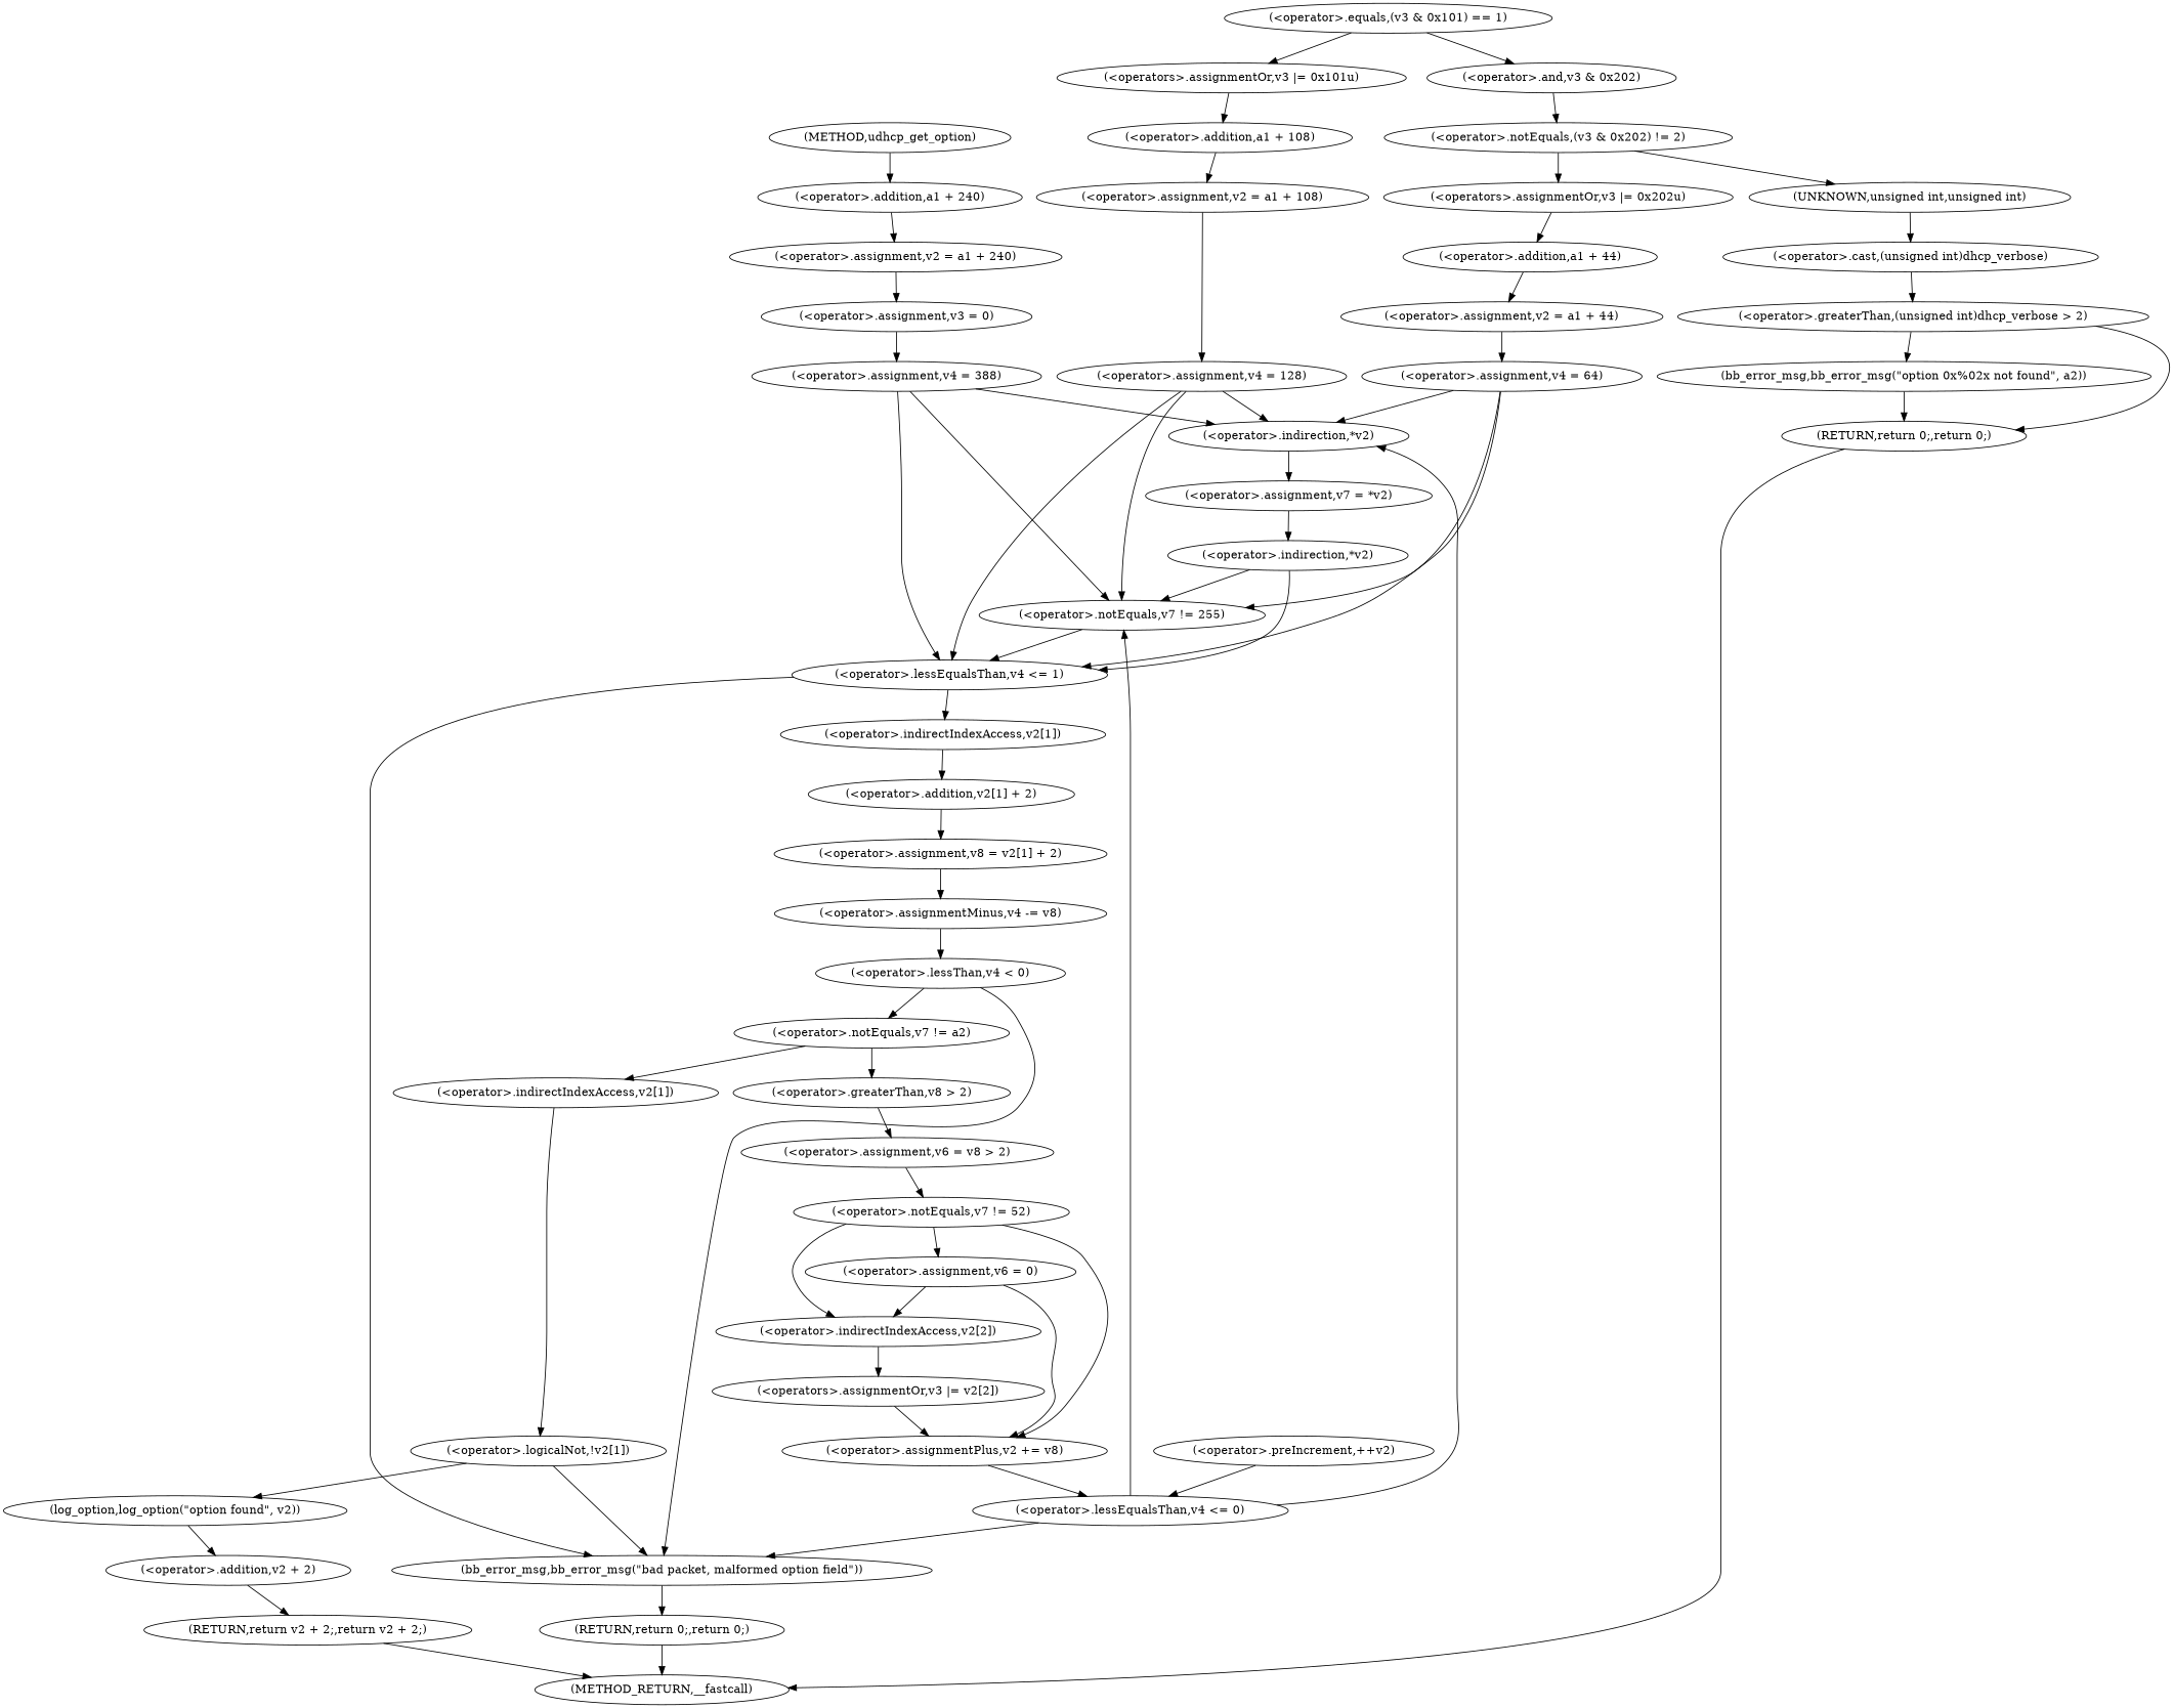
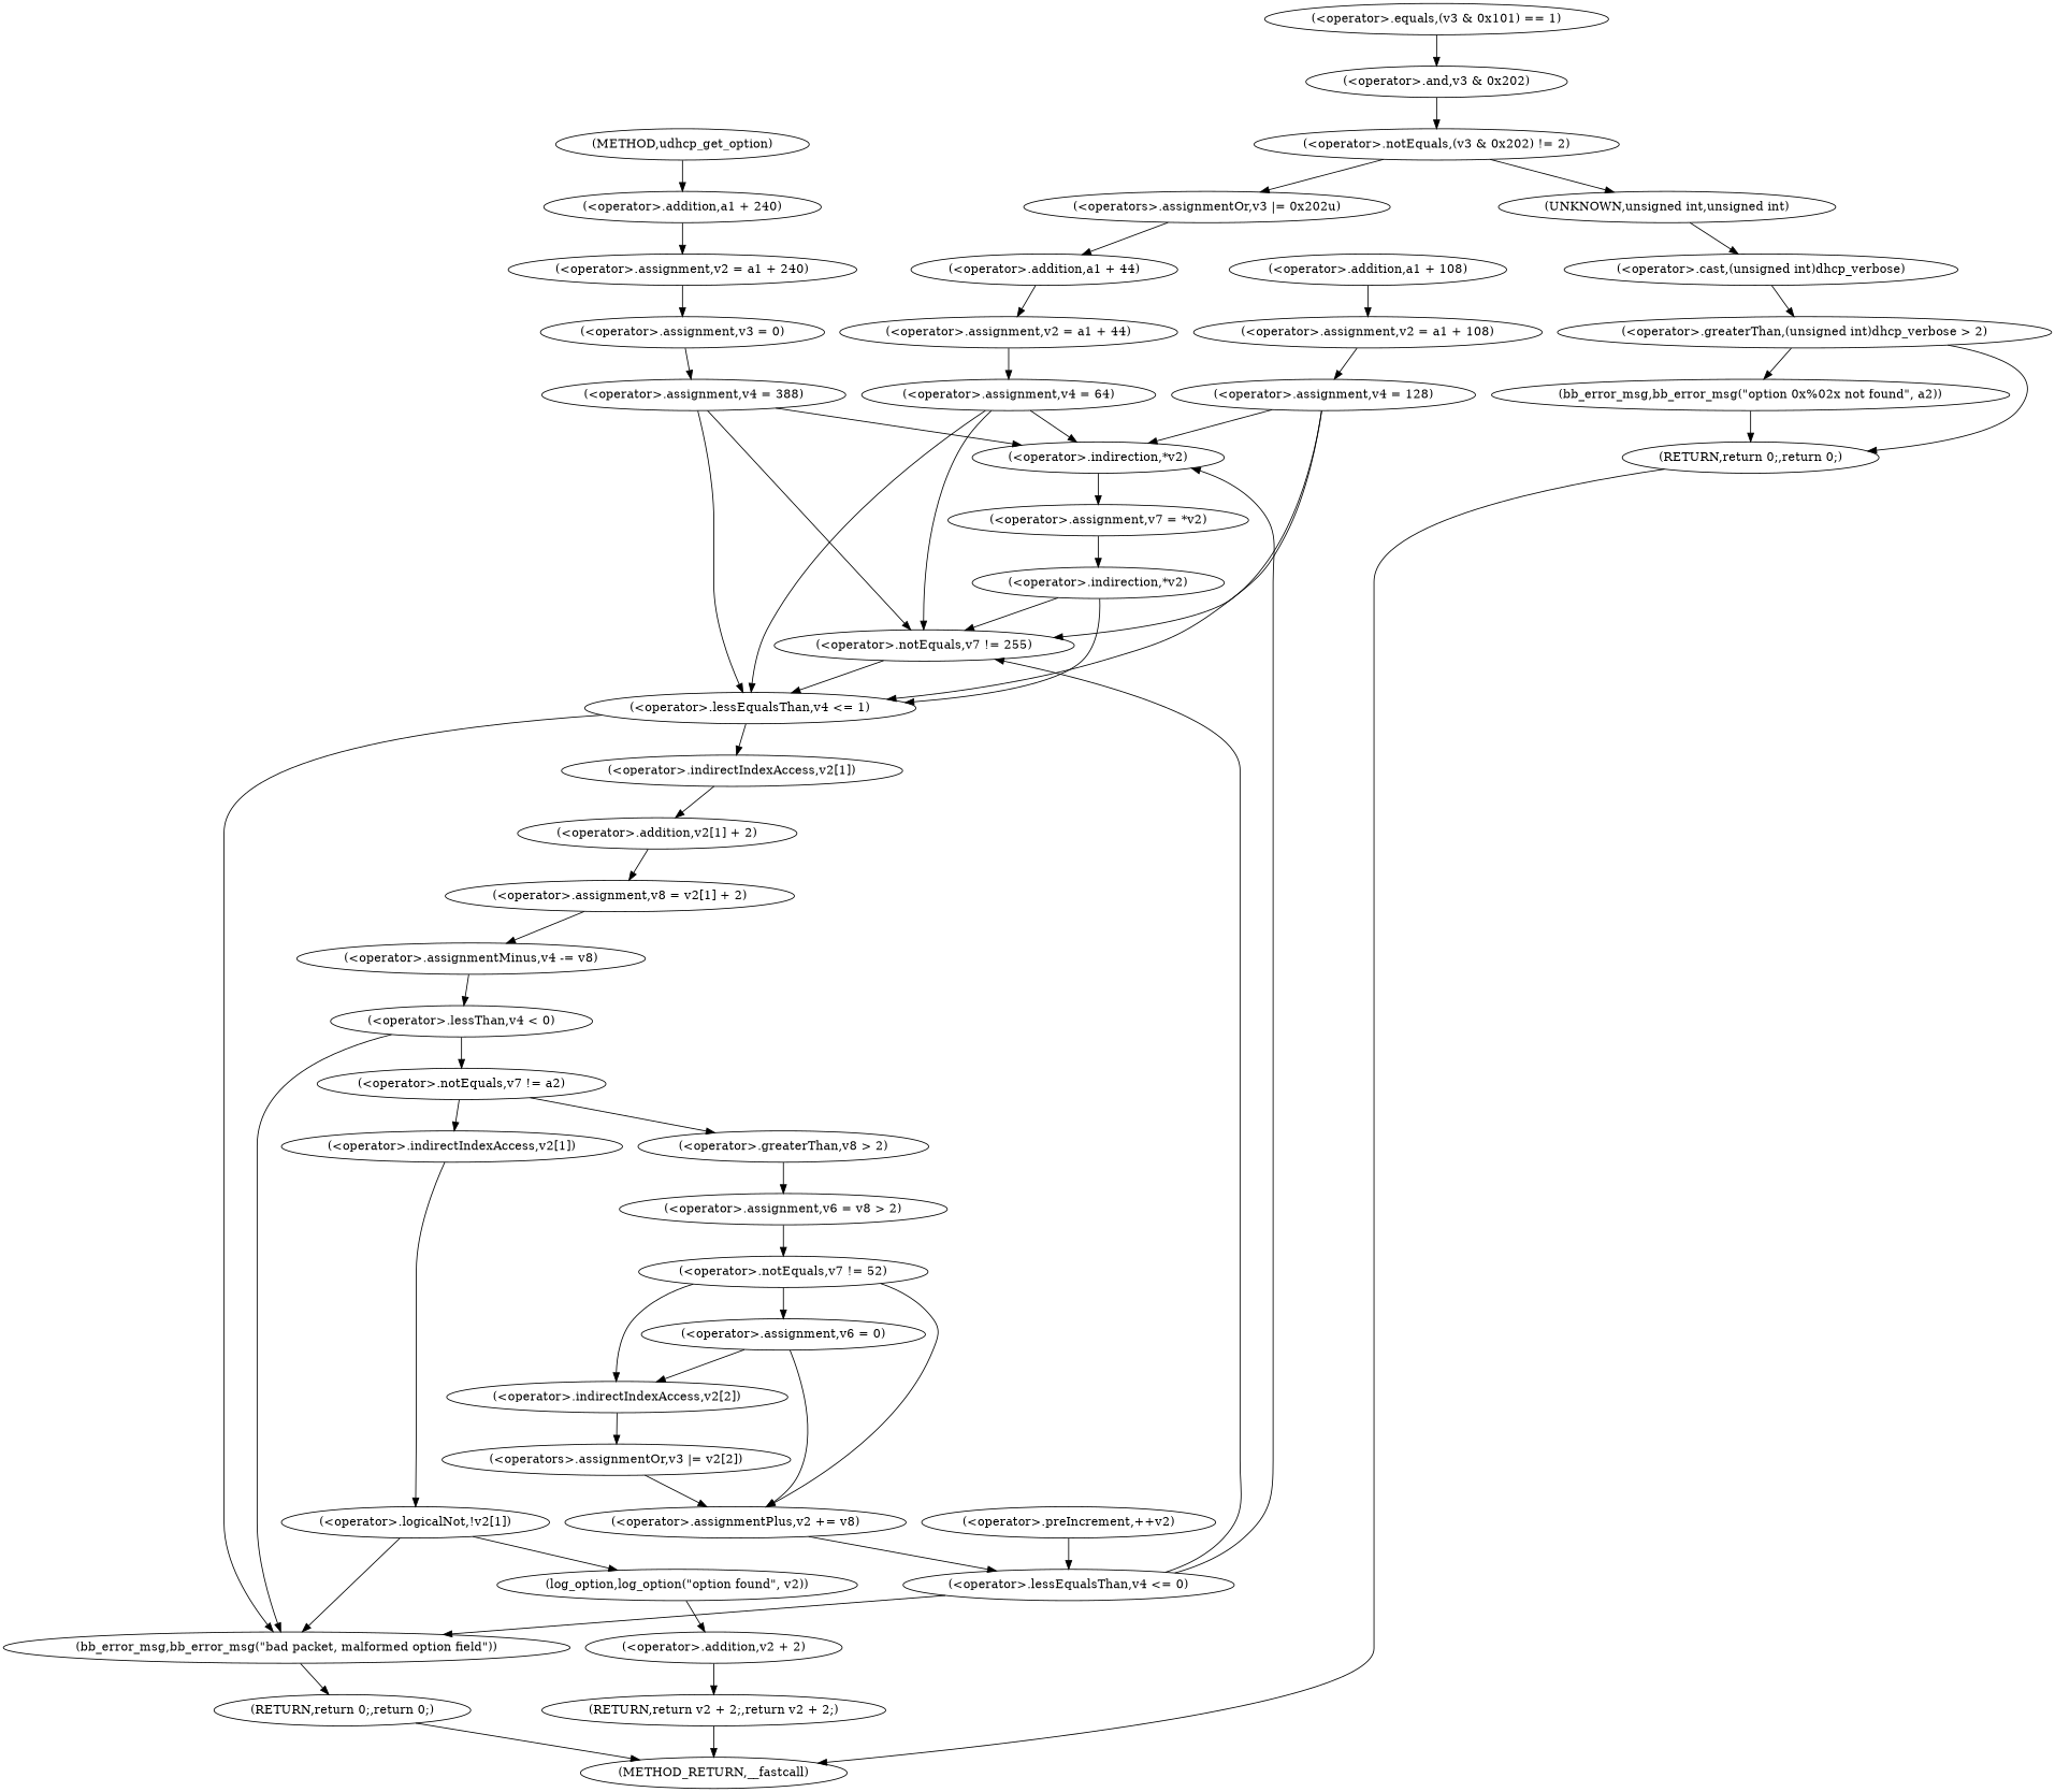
  digraph {
    n1 [label="(<operator>.assignment,v2 = a1 + 240)"]
    n2 [label="(<operator>.assignment,v3 = 0)"]
    n3 [label="(<operator>.assignment,v4 = 388)"]
    n4 [label="(<operator>.addition,a1 + 240)"]
    n5 [label="(<operator>.indirection,*v2)"]
    n6 [label="(<operator>.notEquals,v7 != 255)"]
    n7 [label="(<operator>.lessEqualsThan,v4 <= 1)"]
    n8 [label="(<operator>.assignment,v7 = *v2)"]
    n9 [label="(bb_error_msg,bb_error_msg(\"bad packet, malformed option field\"))"]
    n10 [label="(<operator>.indirectIndexAccess,v2[1])"]
    n11 [label="(<operator>.indirection,*v2)"]
    n12 [label="(<operator>.preIncrement,++v2)"]
    n13 [label="(<operator>.lessEqualsThan,v4 <= 0)"]
    n14 [label="(RETURN,return 0;,return 0;)"]
    n15 [label="(<operator>.equals,(v3 & 0x101) == 1)"]
-   n16 [label="(<operators>.assignmentOr,v3 |= 0x101u)"]
    n17 [label="(<operator>.and,v3 & 0x202)"]
    n18 [label="(<operator>.addition,a1 + 108)"]
    n19 [label="(<operator>.notEquals,(v3 & 0x202) != 2)"]
    n20 [label="(<operator>.assignment,v2 = a1 + 108)"]
    n21 [label="(<operator>.assignment,v4 = 128)"]
    n22 [label="(UNKNOWN,unsigned int,unsigned int)"]
    n23 [label="(<operators>.assignmentOr,v3 |= 0x202u)"]
    n24 [label="(<operator>.cast,(unsigned int)dhcp_verbose)"]
    n25 [label="(<operator>.addition,a1 + 44)"]
    n26 [label="(<operator>.greaterThan,(unsigned int)dhcp_verbose > 2)"]
    n27 [label="(bb_error_msg,bb_error_msg(\"option 0x%02x not found\", a2))"]
    n28 [label="(RETURN,return 0;,return 0;)"]
    n29 [label="(METHOD_RETURN,__fastcall)"]
    n30 [label="(<operator>.assignment,v2 = a1 + 44)"]
    n31 [label="(<operator>.assignment,v4 = 64)"]
    n32 [label="(<operator>.addition,v2[1] + 2)"]
    n33 [label="(<operator>.assignment,v8 = v2[1] + 2)"]
    n34 [label="(<operator>.assignmentMinus,v4 -= v8)"]
    n35 [label="(<operator>.lessThan,v4 < 0)"]
    n36 [label="(<operator>.notEquals,v7 != a2)"]
    n37 [label="(<operator>.greaterThan,v8 > 2)"]
    n38 [label="(<operator>.indirectIndexAccess,v2[1])"]
    n39 [label="(<operator>.assignment,v6 = v8 > 2)"]
    n40 [label="(<operator>.logicalNot,!v2[1])"]
    n41 [label="(<operator>.notEquals,v7 != 52)"]
    n42 [label="(<operator>.assignment,v6 = 0)"]
    n43 [label="(<operator>.indirectIndexAccess,v2[2])"]
    n44 [label="(<operator>.assignmentPlus,v2 += v8)"]
    n45 [label="(<operators>.assignmentOr,v3 |= v2[2])"]
    n46 [label="(log_option,log_option(\"option found\", v2))"]
    n47 [label="(<operator>.addition,v2 + 2)"]
    n48 [label="(RETURN,return v2 + 2;,return v2 + 2;)"]
    n49 [label="(METHOD,udhcp_get_option)"]
    n1 -> n2
    n2 -> n3
    n3 -> n5
    n3 -> n6
    n3 -> n7
    n4 -> n1
    n5 -> n8
    n6 -> n7
    n7 -> n9
    n7 -> n10
    n8 -> n11
    n9 -> n14
    n10 -> n32
    n11 -> n6
    n11 -> n7
    n12 -> n13
    n13 -> n5
    n13 -> n6
    n13 -> n9
    n14 -> n29
-   n15 -> n16
    n15 -> n17
-   n16 -> n18
    n17 -> n19
    n18 -> n20
    n19 -> n22
    n19 -> n23
    n20 -> n21
    n21 -> n5
    n21 -> n6
    n21 -> n7
    n22 -> n24
    n23 -> n25
    n24 -> n26
    n25 -> n30
    n26 -> n27
    n26 -> n28
    n27 -> n28
    n28 -> n29
    n30 -> n31
    n31 -> n5
    n31 -> n6
    n31 -> n7
    n32 -> n33
    n33 -> n34
    n34 -> n35
    n35 -> n9
    n35 -> n36
    n36 -> n37
    n36 -> n38
    n37 -> n39
    n38 -> n40
    n39 -> n41
    n40 -> n9
    n40 -> n46
    n41 -> n42
    n41 -> n43
    n41 -> n44
    n42 -> n43
    n42 -> n44
    n43 -> n45
    n44 -> n13
    n45 -> n44
    n46 -> n47
    n47 -> n48
    n48 -> n29
    n49 -> n4
  }
